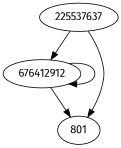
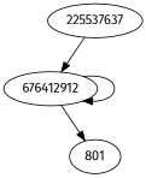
  digraph {
    fontname="Fira Sans"
    node [fontname="Fira Sans"]
    edge [fontname="Fira Sans"]
    n1 [label=676412912]
    801
    225537637
    n1 -> n1
    n1 -> 801
    225537637 -> n1
-   225537637 -> 801
  }
